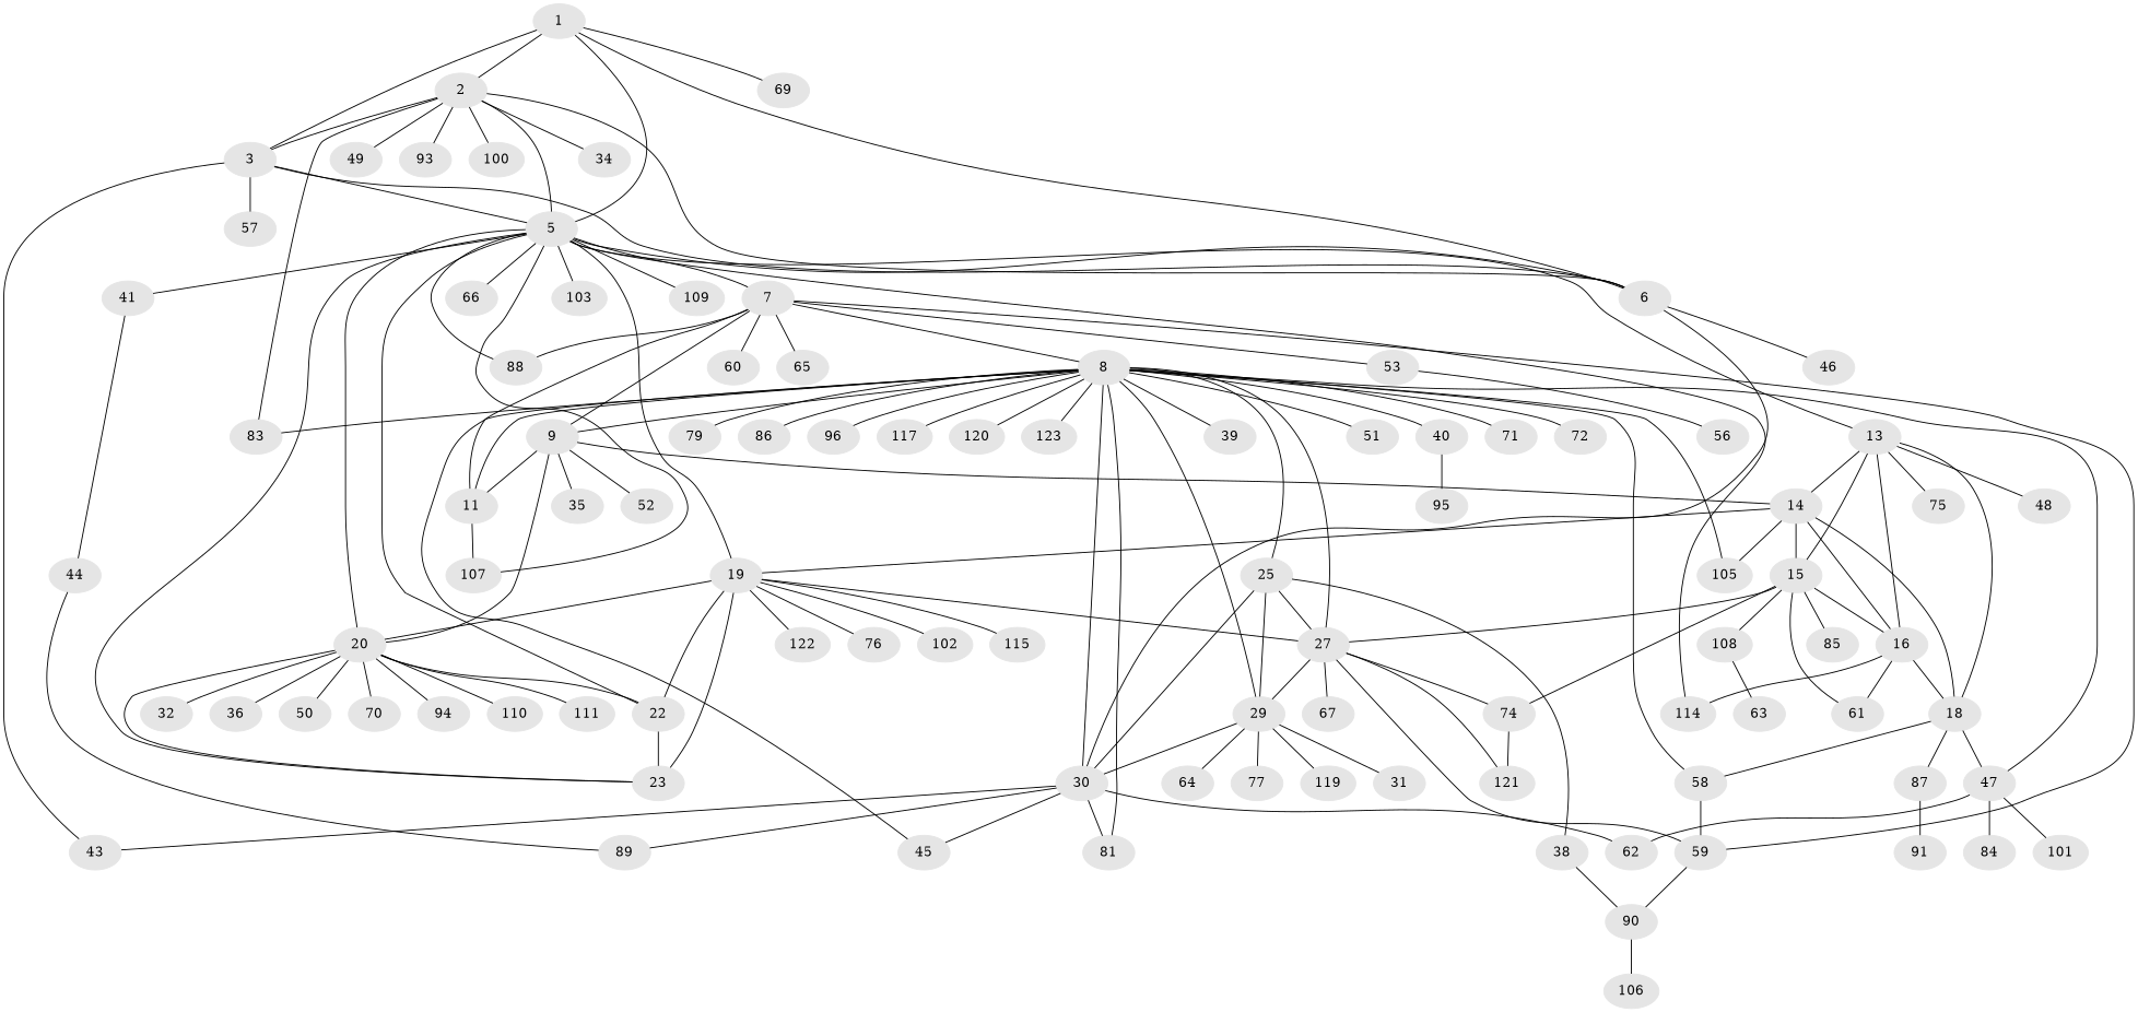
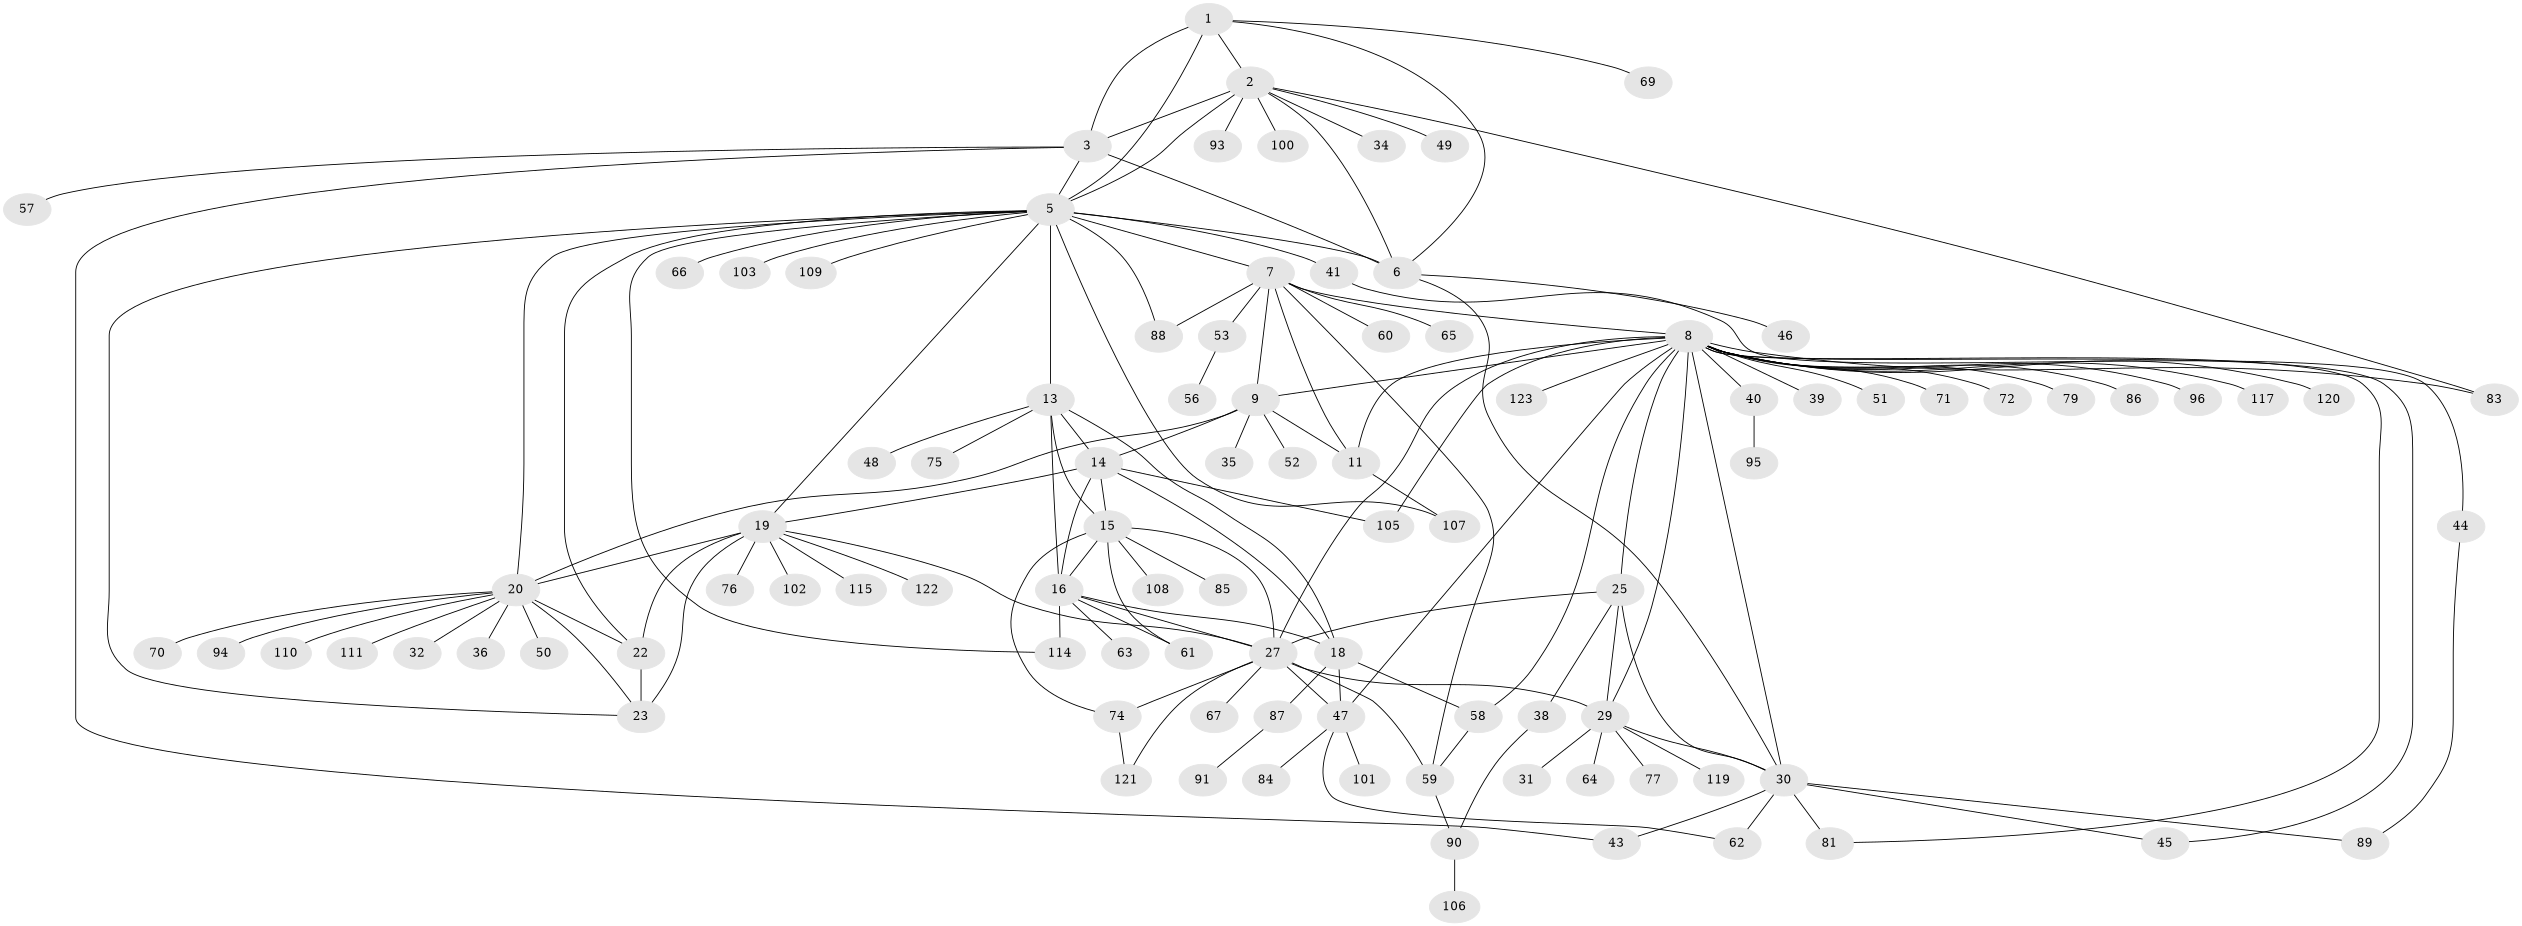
  graph {
    node [color=gray90 style=filled]
    1 [super="+42"]
    2 [super="+54"]
    3 [super="+4"]
    5 [super="+21"]
    6 [super="+33"]
    69
    34
    49
    83
    93
    100
    43
    57
    7 [super="+10"]
    13
    19 [super="+24"]
    20 [super="+80"]
    22 [super="+55"]
    23 [super="+98"]
    41
    66
    88
    103
    107
    109
    114
    30 [super="+97"]
    46
    8 [super="+28"]
    9 [super="+12"]
    11 [super="+113"]
    53 [super="+82"]
    59 [super="+68"]
    60
    65
    14 [super="+17"]
    15 [super="+37"]
    16
    18 [super="+112"]
    48 [super="+99"]
    75
    27 [super="+104"]
    76
    102
    115
    122
    32
    36
    50
    70 [super="+78"]
    94
    110
    111
    44 [super="+73"]
    45
    81
    62
    89
    25 [super="+26"]
    29 [super="+92"]
    39
    40
    47 [super="+116"]
    51
    58
    71
    72
    79
    86
    96
    105
    117
    120
    123
    35
    52
    56 [super="+118"]
    90
    38
    74
    67
    121
    31
    64
    77
    119
    95
    84
    101
    85
    108
    61
    63
    87
    91
    106
    1 -- 2
    1 -- 3 [weight=2]
    1 -- 5
    1 -- 6
    1 -- 69
    2 -- 3 [weight=2]
    2 -- 5
    2 -- 6
    2 -- 34
    2 -- 49
    2 -- 83
    2 -- 93
    2 -- 100
    3 -- 5 [weight=2]
    3 -- 6 [weight=2]
    3 -- 43
    3 -- 57
    5 -- 6
    5 -- 7
    5 -- 13
    5 -- 19 [weight=2]
    5 -- 20
    5 -- 22
    5 -- 23
    5 -- 41
    5 -- 66
    5 -- 88
    5 -- 103
    5 -- 107
    5 -- 109
    5 -- 114
    6 -- 30
    6 -- 46
    7 -- 88
    7 -- 8 [weight=2]
    7 -- 9 [weight=4]
    7 -- 11 [weight=2]
    7 -- 53
    7 -- 59
    7 -- 60
    7 -- 65
    13 -- 14 [weight=2]
    13 -- 15
    13 -- 16
    13 -- 18
    13 -- 48
    13 -- 75
    19 -- 20 [weight=2]
    19 -- 22 [weight=2]
    19 -- 23 [weight=2]
    19 -- 27
    19 -- 76
    19 -- 102
    19 -- 115
    19 -- 122
    20 -- 22
    20 -- 23
    20 -- 32
    20 -- 36
    20 -- 50
    20 -- 70
    20 -- 94
    20 -- 110
    20 -- 111
    22 -- 23
    41 -- 44
    30 -- 43
    30 -- 45
    30 -- 81
    30 -- 62
    30 -- 89
    8 -- 83
    8 -- 30
    8 -- 9 [weight=2]
    8 -- 11
    8 -- 27
    8 -- 45
    8 -- 81
    8 -- 25 [weight=2]
    8 -- 29
    8 -- 39
    8 -- 40
    8 -- 47
    8 -- 51
    8 -- 58
    8 -- 71
    8 -- 72
    8 -- 79
    8 -- 86
    8 -- 96
    8 -- 105
    8 -- 117
    8 -- 120
    8 -- 123
    9 -- 20
    9 -- 11 [weight=2]
    9 -- 14
    9 -- 35
    9 -- 52
    11 -- 107
    53 -- 56
    59 -- 90
    14 -- 19
    14 -- 15 [weight=2]
    14 -- 16 [weight=2]
    14 -- 18 [weight=2]
    14 -- 105
    15 -- 16
    15 -- 27
    15 -- 74
    15 -- 85
    15 -- 108
    15 -- 61
    16 -- 114
    16 -- 18
+   16 -- 27
    16 -- 61
-   108 -- 63
+   16 -- 63
    18 -- 47
    18 -- 58
    18 -- 87
    27 -- 59
    27 -- 29
+   27 -- 47
    27 -- 74
    27 -- 67
    27 -- 121
    44 -- 89
    25 -- 30 [weight=2]
    25 -- 27 [weight=2]
    25 -- 29 [weight=2]
    25 -- 38
    29 -- 30
    29 -- 31
    29 -- 64
    29 -- 77
    29 -- 119
    40 -- 95
    47 -- 62
    47 -- 84
    47 -- 101
    58 -- 59
    90 -- 106
    38 -- 90
    74 -- 121
    87 -- 91
  }
